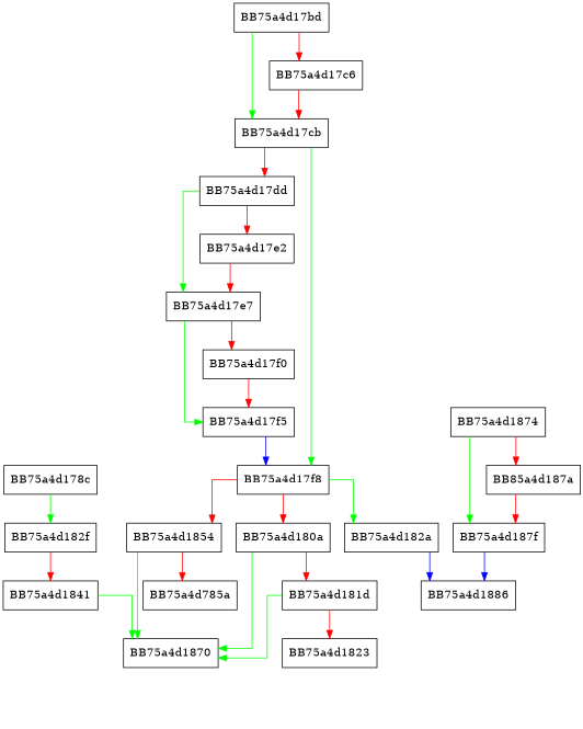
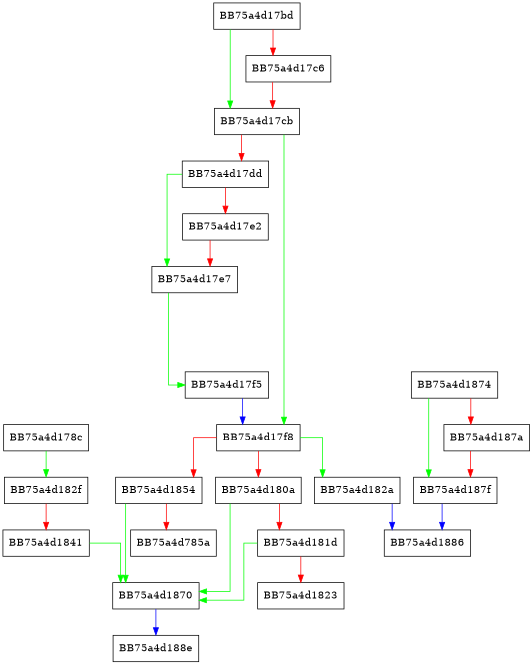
  digraph {
    fontname="DejaVu Serif"
    splines=ortho
    node [fontname="DejaVu Serif" shape=box]
    edge [color=red fontname="DejaVu Serif"]
    BB75a4d178c
    BB75a4d182f
    BB75a4d1841
    BB75a4d17bd
    BB75a4d17cb
    BB75a4d17c6
    BB75a4d1874
    BB75a4d187f
-   BB75a4d187a [label=BB85a4d187a]
+   BB75a4d187a
    BB75a4d1870
    BB75a4d17f8
    BB75a4d17dd
    BB75a4d182a
    BB75a4d180a
    BB75a4d1854
    BB75a4d17e7
    BB75a4d17e2
    BB75a4d1886
    BB75a4d181d
    BB75a4d17f5
-   BB75a4d17f0
+   BB75a4d188e
    BB75a4d1823
    n24 [label=BB75a4d785a]
    BB75a4d178c -> BB75a4d182f [color=green]
    BB75a4d182f -> BB75a4d1841
    BB75a4d1841 -> BB75a4d1870 [color=green]
    BB75a4d17bd -> BB75a4d17cb [color=green]
    BB75a4d17bd -> BB75a4d17c6
    BB75a4d17cb -> BB75a4d17f8 [color=green]
    BB75a4d17cb -> BB75a4d17dd
    BB75a4d17c6 -> BB75a4d17cb
    BB75a4d1874 -> BB75a4d187f [color=green]
    BB75a4d1874 -> BB75a4d187a
    BB75a4d187f -> BB75a4d1886 [color=blue]
    BB75a4d187a -> BB75a4d187f
+   BB75a4d1870 -> BB75a4d188e [color=blue]
    BB75a4d17f8 -> BB75a4d182a [color=green]
    BB75a4d17f8 -> BB75a4d180a
    BB75a4d17f8 -> BB75a4d1854
    BB75a4d17dd -> BB75a4d17e7 [color=green]
    BB75a4d17dd -> BB75a4d17e2
    BB75a4d182a -> BB75a4d1886 [color=blue]
    BB75a4d180a -> BB75a4d1870 [color=green]
    BB75a4d180a -> BB75a4d181d
    BB75a4d1854 -> BB75a4d1870 [color=green]
    BB75a4d1854 -> n24
    BB75a4d17e7 -> BB75a4d17f5 [color=green]
-   BB75a4d17e7 -> BB75a4d17f0
    BB75a4d17e2 -> BB75a4d17e7
    BB75a4d181d -> BB75a4d1870 [color=green]
    BB75a4d181d -> BB75a4d1823
    BB75a4d17f5 -> BB75a4d17f8 [color=blue]
-   BB75a4d17f0 -> BB75a4d17f5
  }
